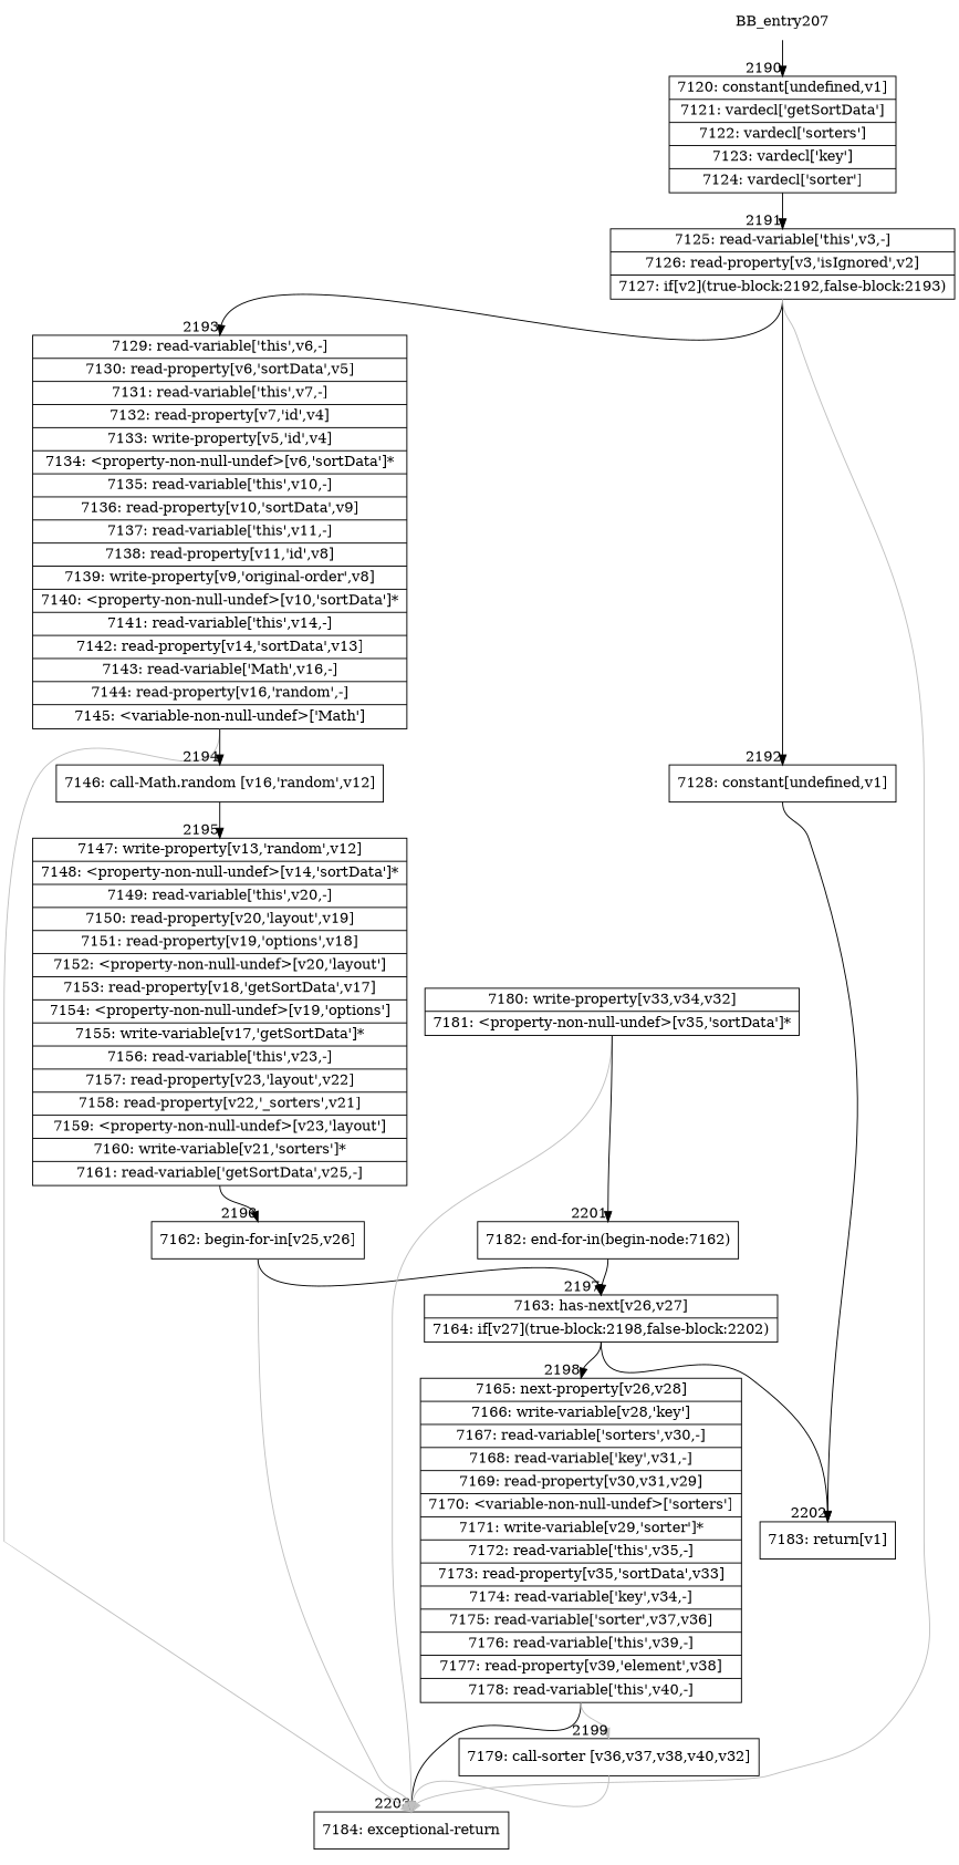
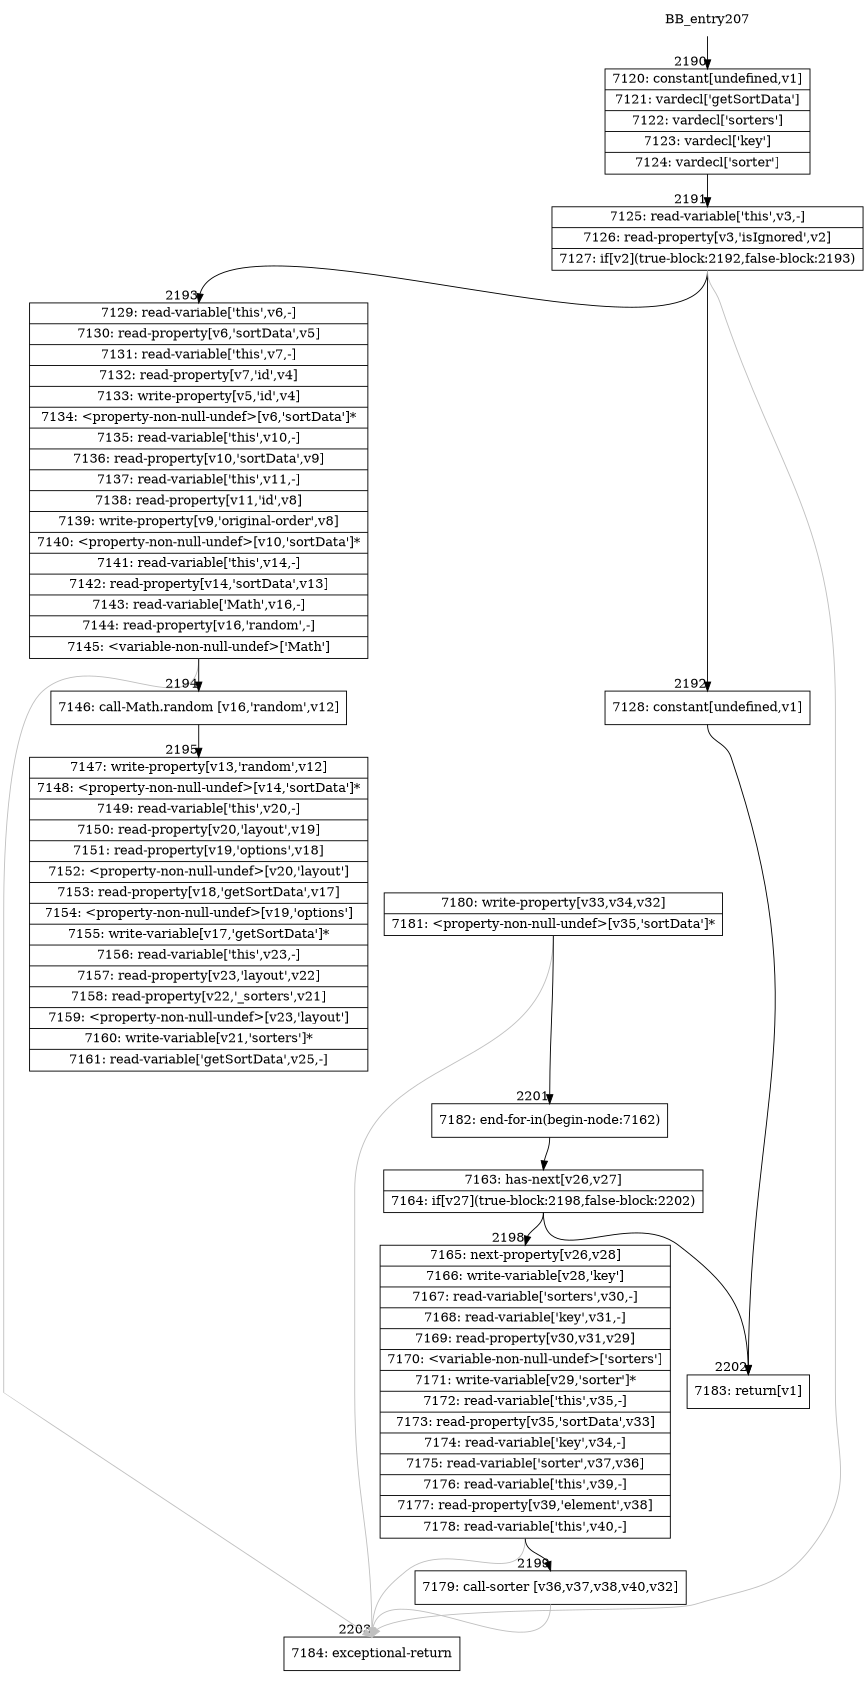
  digraph {
    rankdir=TD
    node [shape=record]
    edge [headport=n tailport=s]
    n1 [label=BB_entry207 shape=none]
    n2 [label="{7120: constant[undefined,v1]|7121: vardecl['getSortData']|7122: vardecl['sorters']|7123: vardecl['key']|7124: vardecl['sorter']}"]
    n3 [label="{7125: read-variable['this',v3,-]|7126: read-property[v3,'isIgnored',v2]|7127: if[v2](true-block:2192,false-block:2193)}"]
    n4 [label="{7128: constant[undefined,v1]}"]
    n5 [label="{7129: read-variable['this',v6,-]|7130: read-property[v6,'sortData',v5]|7131: read-variable['this',v7,-]|7132: read-property[v7,'id',v4]|7133: write-property[v5,'id',v4]|7134: \<property-non-null-undef\>[v6,'sortData']*|7135: read-variable['this',v10,-]|7136: read-property[v10,'sortData',v9]|7137: read-variable['this',v11,-]|7138: read-property[v11,'id',v8]|7139: write-property[v9,'original-order',v8]|7140: \<property-non-null-undef\>[v10,'sortData']*|7141: read-variable['this',v14,-]|7142: read-property[v14,'sortData',v13]|7143: read-variable['Math',v16,-]|7144: read-property[v16,'random',-]|7145: \<variable-non-null-undef\>['Math']}"]
    n6 [label="{7184: exceptional-return}"]
    n7 [label="{7183: return[v1]}"]
    n8 [label="{7146: call-Math.random [v16,'random',v12]}"]
    n9 [label="{7147: write-property[v13,'random',v12]|7148: \<property-non-null-undef\>[v14,'sortData']*|7149: read-variable['this',v20,-]|7150: read-property[v20,'layout',v19]|7151: read-property[v19,'options',v18]|7152: \<property-non-null-undef\>[v20,'layout']|7153: read-property[v18,'getSortData',v17]|7154: \<property-non-null-undef\>[v19,'options']|7155: write-variable[v17,'getSortData']*|7156: read-variable['this',v23,-]|7157: read-property[v23,'layout',v22]|7158: read-property[v22,'_sorters',v21]|7159: \<property-non-null-undef\>[v23,'layout']|7160: write-variable[v21,'sorters']*|7161: read-variable['getSortData',v25,-]}"]
-   n10 [label="{7162: begin-for-in[v25,v26]}"]
    n11 [label="{7163: has-next[v26,v27]|7164: if[v27](true-block:2198,false-block:2202)}"]
    n12 [label="{7165: next-property[v26,v28]|7166: write-variable[v28,'key']|7167: read-variable['sorters',v30,-]|7168: read-variable['key',v31,-]|7169: read-property[v30,v31,v29]|7170: \<variable-non-null-undef\>['sorters']|7171: write-variable[v29,'sorter']*|7172: read-variable['this',v35,-]|7173: read-property[v35,'sortData',v33]|7174: read-variable['key',v34,-]|7175: read-variable['sorter',v37,v36]|7176: read-variable['this',v39,-]|7177: read-property[v39,'element',v38]|7178: read-variable['this',v40,-]}"]
    n13 [label="{7179: call-sorter [v36,v37,v38,v40,v32]}"]
    n14 [label="{7180: write-property[v33,v34,v32]|7181: \<property-non-null-undef\>[v35,'sortData']*}"]
    n15 [label="{7182: end-for-in(begin-node:7162)}"]
    n1 -> n2 [headlabel="    2190"]
    n2 -> n3 [headlabel="      2191"]
    n3 -> n4 [headlabel="      2192"]
    n3 -> n5 [headlabel="      2193"]
    n3 -> n6 [color=gray headlabel="      2203"]
    n4 -> n7 [headlabel="      2202"]
    n5 -> n6 [color=gray]
    n5 -> n8 [headlabel="      2194"]
    n8 -> n9 [headlabel="      2195"]
-   n9 -> n10 [headlabel="      2196"]
-   n10 -> n6 [color=gray]
-   n10 -> n11 [headlabel="      2197"]
    n11 -> n7
    n11 -> n12 [headlabel="      2198"]
-   n12 -> n6 [color=black]
-   n12 -> n13 [headlabel="      2199" color=gray]
+   n12 -> n6 [color=gray]
+   n12 -> n13 [headlabel="      2199"]
    n13 -> n6 [color=gray]
    n14 -> n6 [color=gray]
    n14 -> n15 [headlabel="      2201"]
    n15 -> n11
  }
